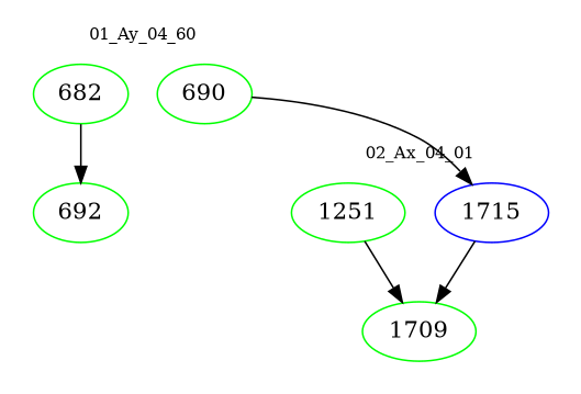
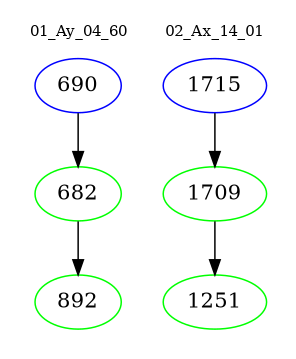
  digraph {
    node [color=green]
    edge [color=black]
-   n1 [label=690]
+   n1 [color=blue label=690]
    n2 [label=682]
-   n3 [label=692]
+   n3 [label=892]
    n4 [color=blue label=1715]
    n5 [label=1709]
    n6 [label=1251]
    subgraph cluster_1 {
      color=white
      fontsize=10
      label="01_Ay_04_60"
      n1
      n2
      n3
    }
    subgraph cluster_2 {
      color=white
      fontsize=10
-     label="02_Ax_04_01"
+     label="02_Ax_14_01"
      n4
      n5
      n6
    }
-   n1 -> n4
+   n1 -> n2
    n2 -> n3
    n4 -> n5
-   n6 -> n5
+   n5 -> n6
  }
